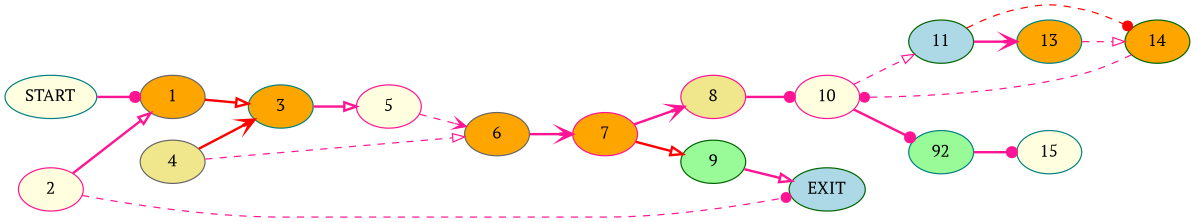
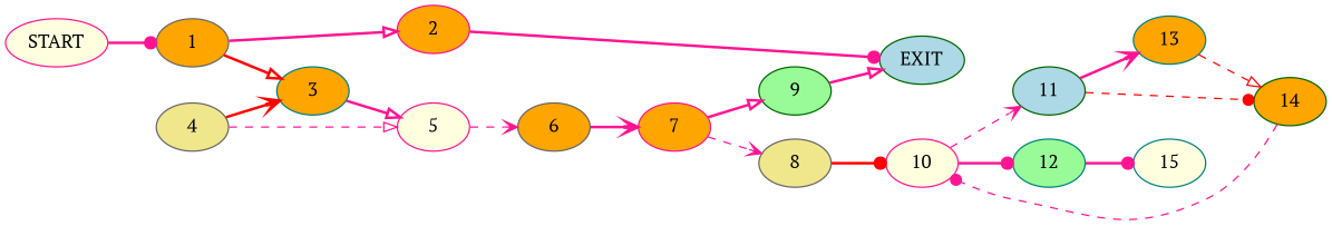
  digraph {
    fontname="PT Serif"
    rankdir=LR
    node [color=deeppink fillcolor=orange fontname="PT Serif" style=filled]
    edge [arrowhead=dot color=deeppink fontname="PT Serif" style=bold]
-   n1 [color=teal fillcolor=lightyellow label=START]
+   n1 [fillcolor=lightyellow label=START]
    1 [color=gray40]
-   2 [fillcolor=lightyellow]
+   2
    3 [color=teal]
    n5 [color=darkgreen fillcolor=lightblue label=EXIT]
    5 [fillcolor=lightyellow]
    4 [color=gray40 fillcolor=khaki]
    6 [color=gray40]
    7
-   8 [fillcolor=khaki]
+   8 [color=gray40 fillcolor=khaki]
    9 [color=darkgreen fillcolor=palegreen]
    10 [fillcolor=lightyellow]
    11 [color=darkgreen fillcolor=lightblue]
-   12 [color=teal fillcolor=palegreen label=92]
+   12 [color=teal fillcolor=palegreen]
    13 [color=teal]
    14 [color=darkgreen]
    15 [color=teal fillcolor=lightyellow]
    n1 -> 1
-   2 -> 1 [arrowhead=onormal]
+   1 -> 2 [arrowhead=onormal]
    1 -> 3 [arrowhead=onormal color=red]
-   2 -> n5 [style=dashed]
+   2 -> n5
    3 -> 5 [arrowhead=onormal]
    5 -> 6 [arrowhead=vee style=dashed]
    4 -> 3 [arrowhead=vee color=red]
-   4 -> 6 [arrowhead=onormal style=dashed]
+   4 -> 5 [arrowhead=onormal style=dashed]
    6 -> 7 [arrowhead=vee]
-   7 -> 8 [arrowhead=vee]
-   7 -> 9 [arrowhead=onormal color=red]
-   8 -> 10
+   7 -> 8 [arrowhead=vee style=dashed]
+   7 -> 9 [arrowhead=onormal]
+   8 -> 10 [color=red]
    9 -> n5 [arrowhead=onormal]
-   10 -> 11 [arrowhead=onormal style=dashed]
+   10 -> 11 [arrowhead=vee style=dashed]
    10 -> 12
    11 -> 13 [arrowhead=vee]
    11 -> 14 [color=red style=dashed]
    12 -> 15
-   13 -> 14 [arrowhead=onormal style=dashed]
+   13 -> 14 [arrowhead=onormal color=red style=dashed]
    14 -> 10 [style=dashed]
  }
